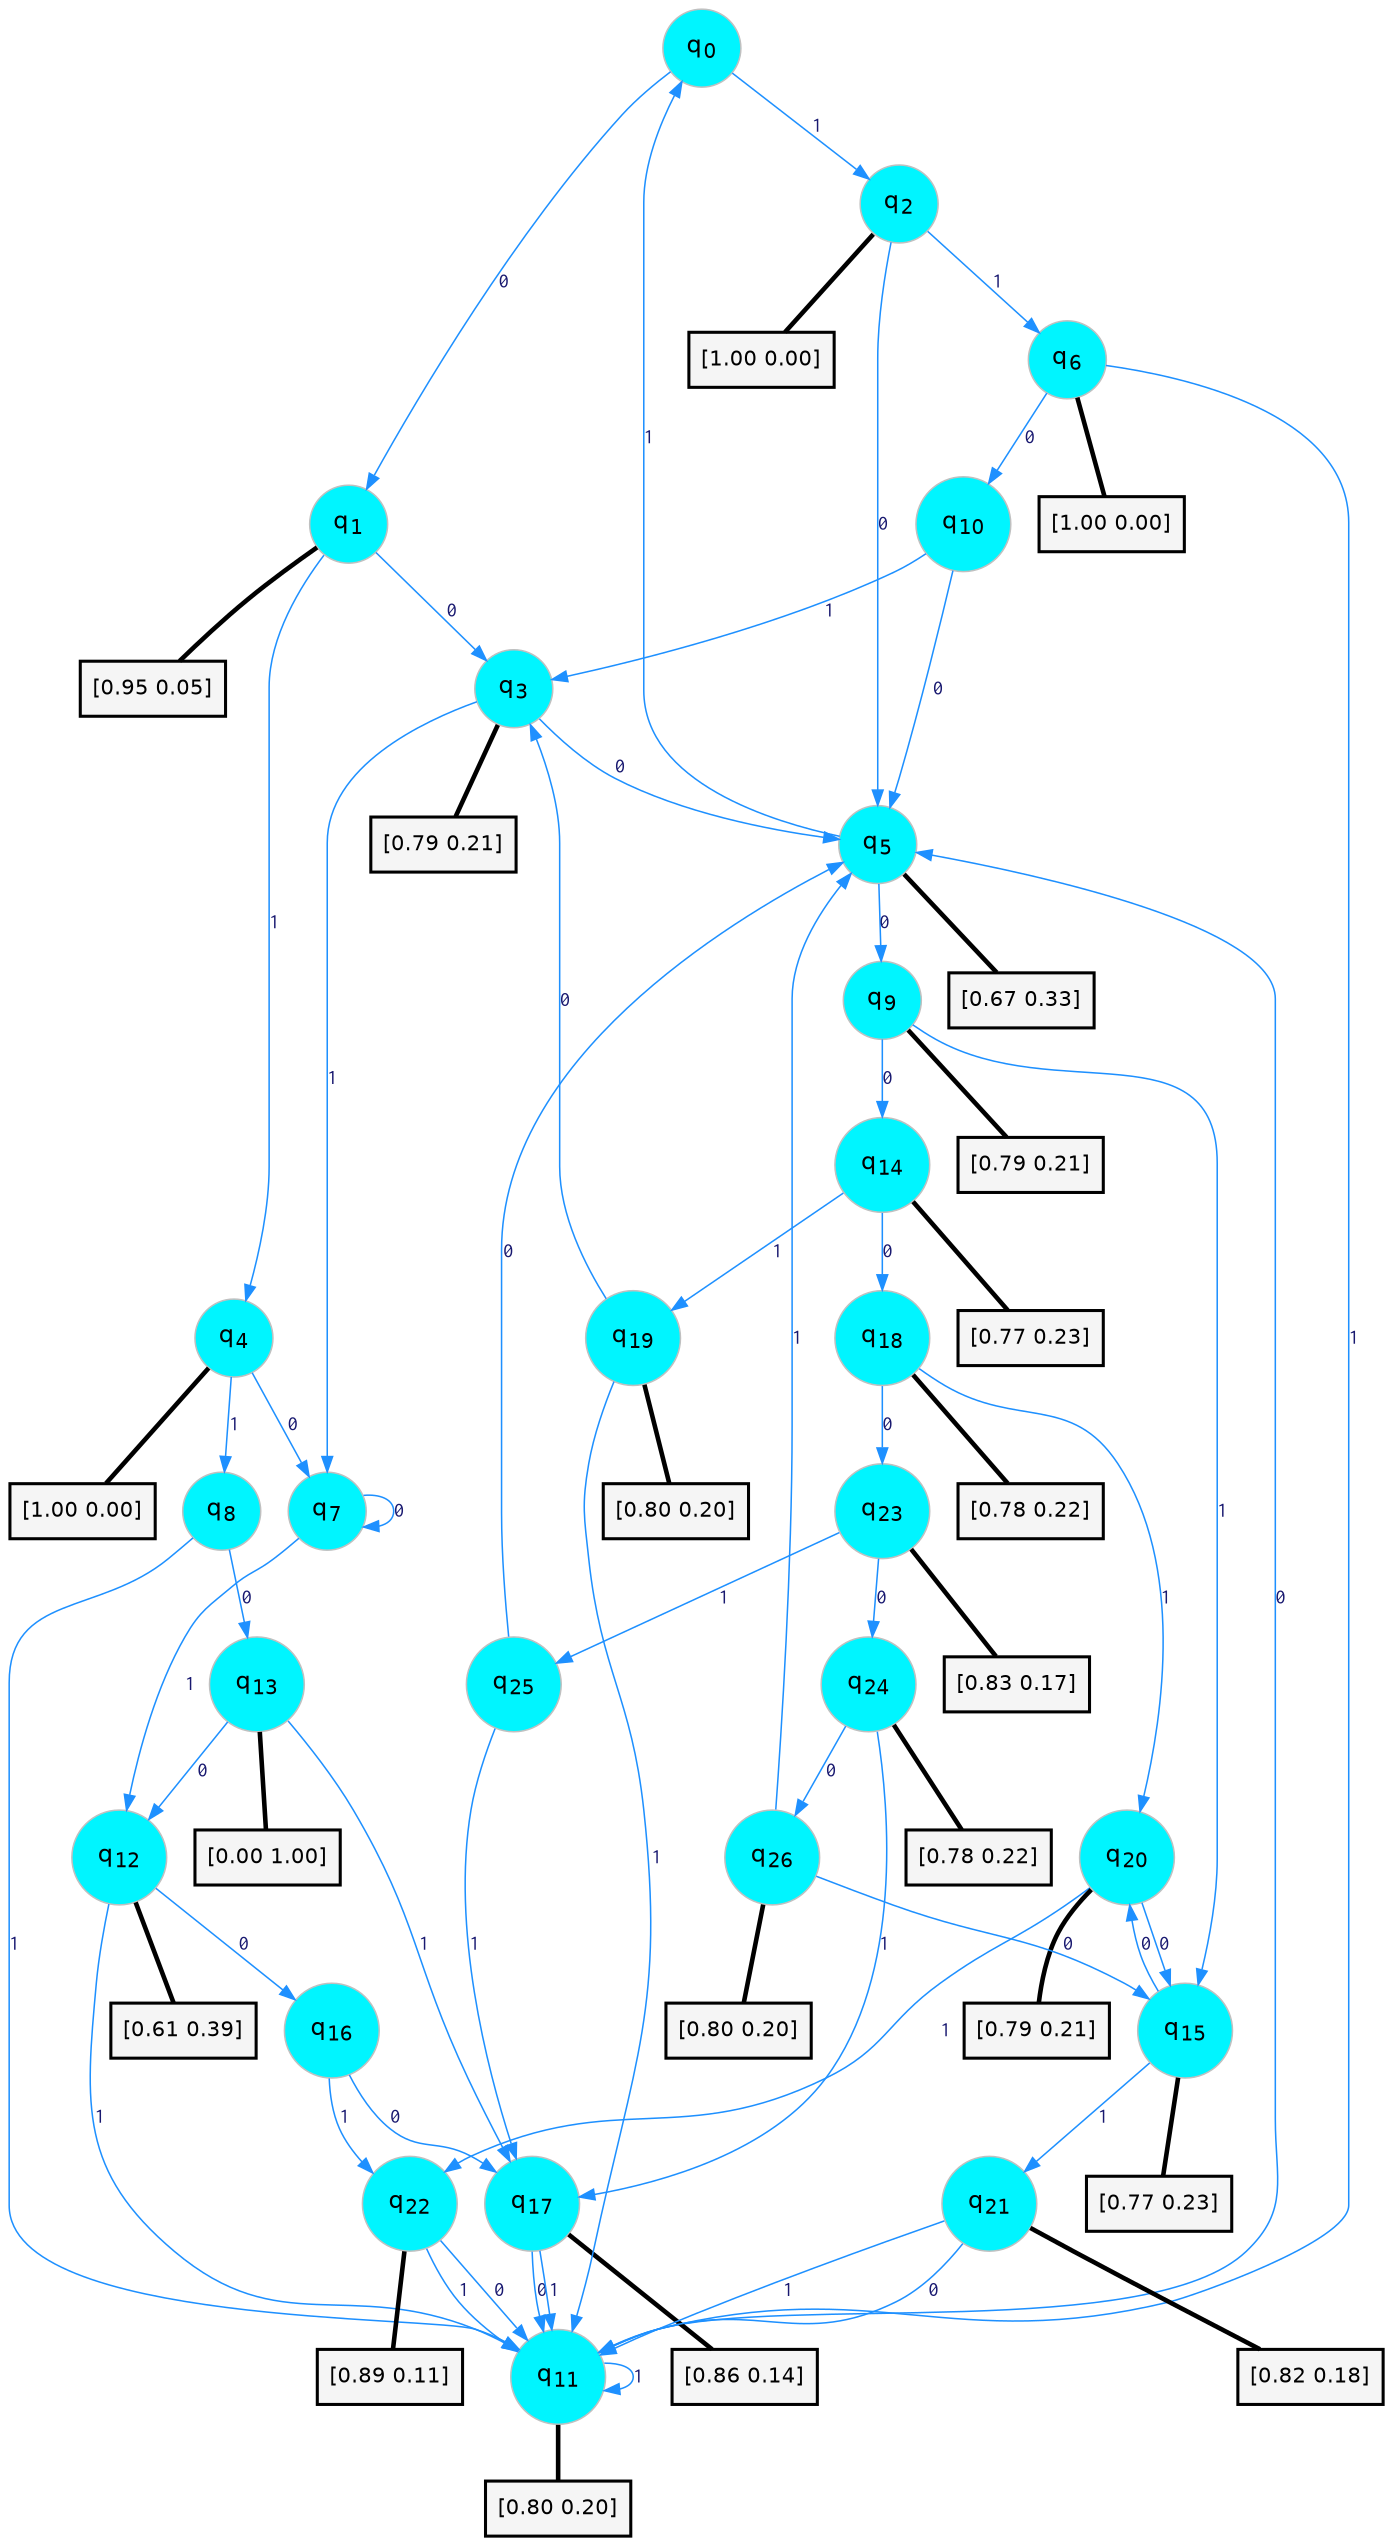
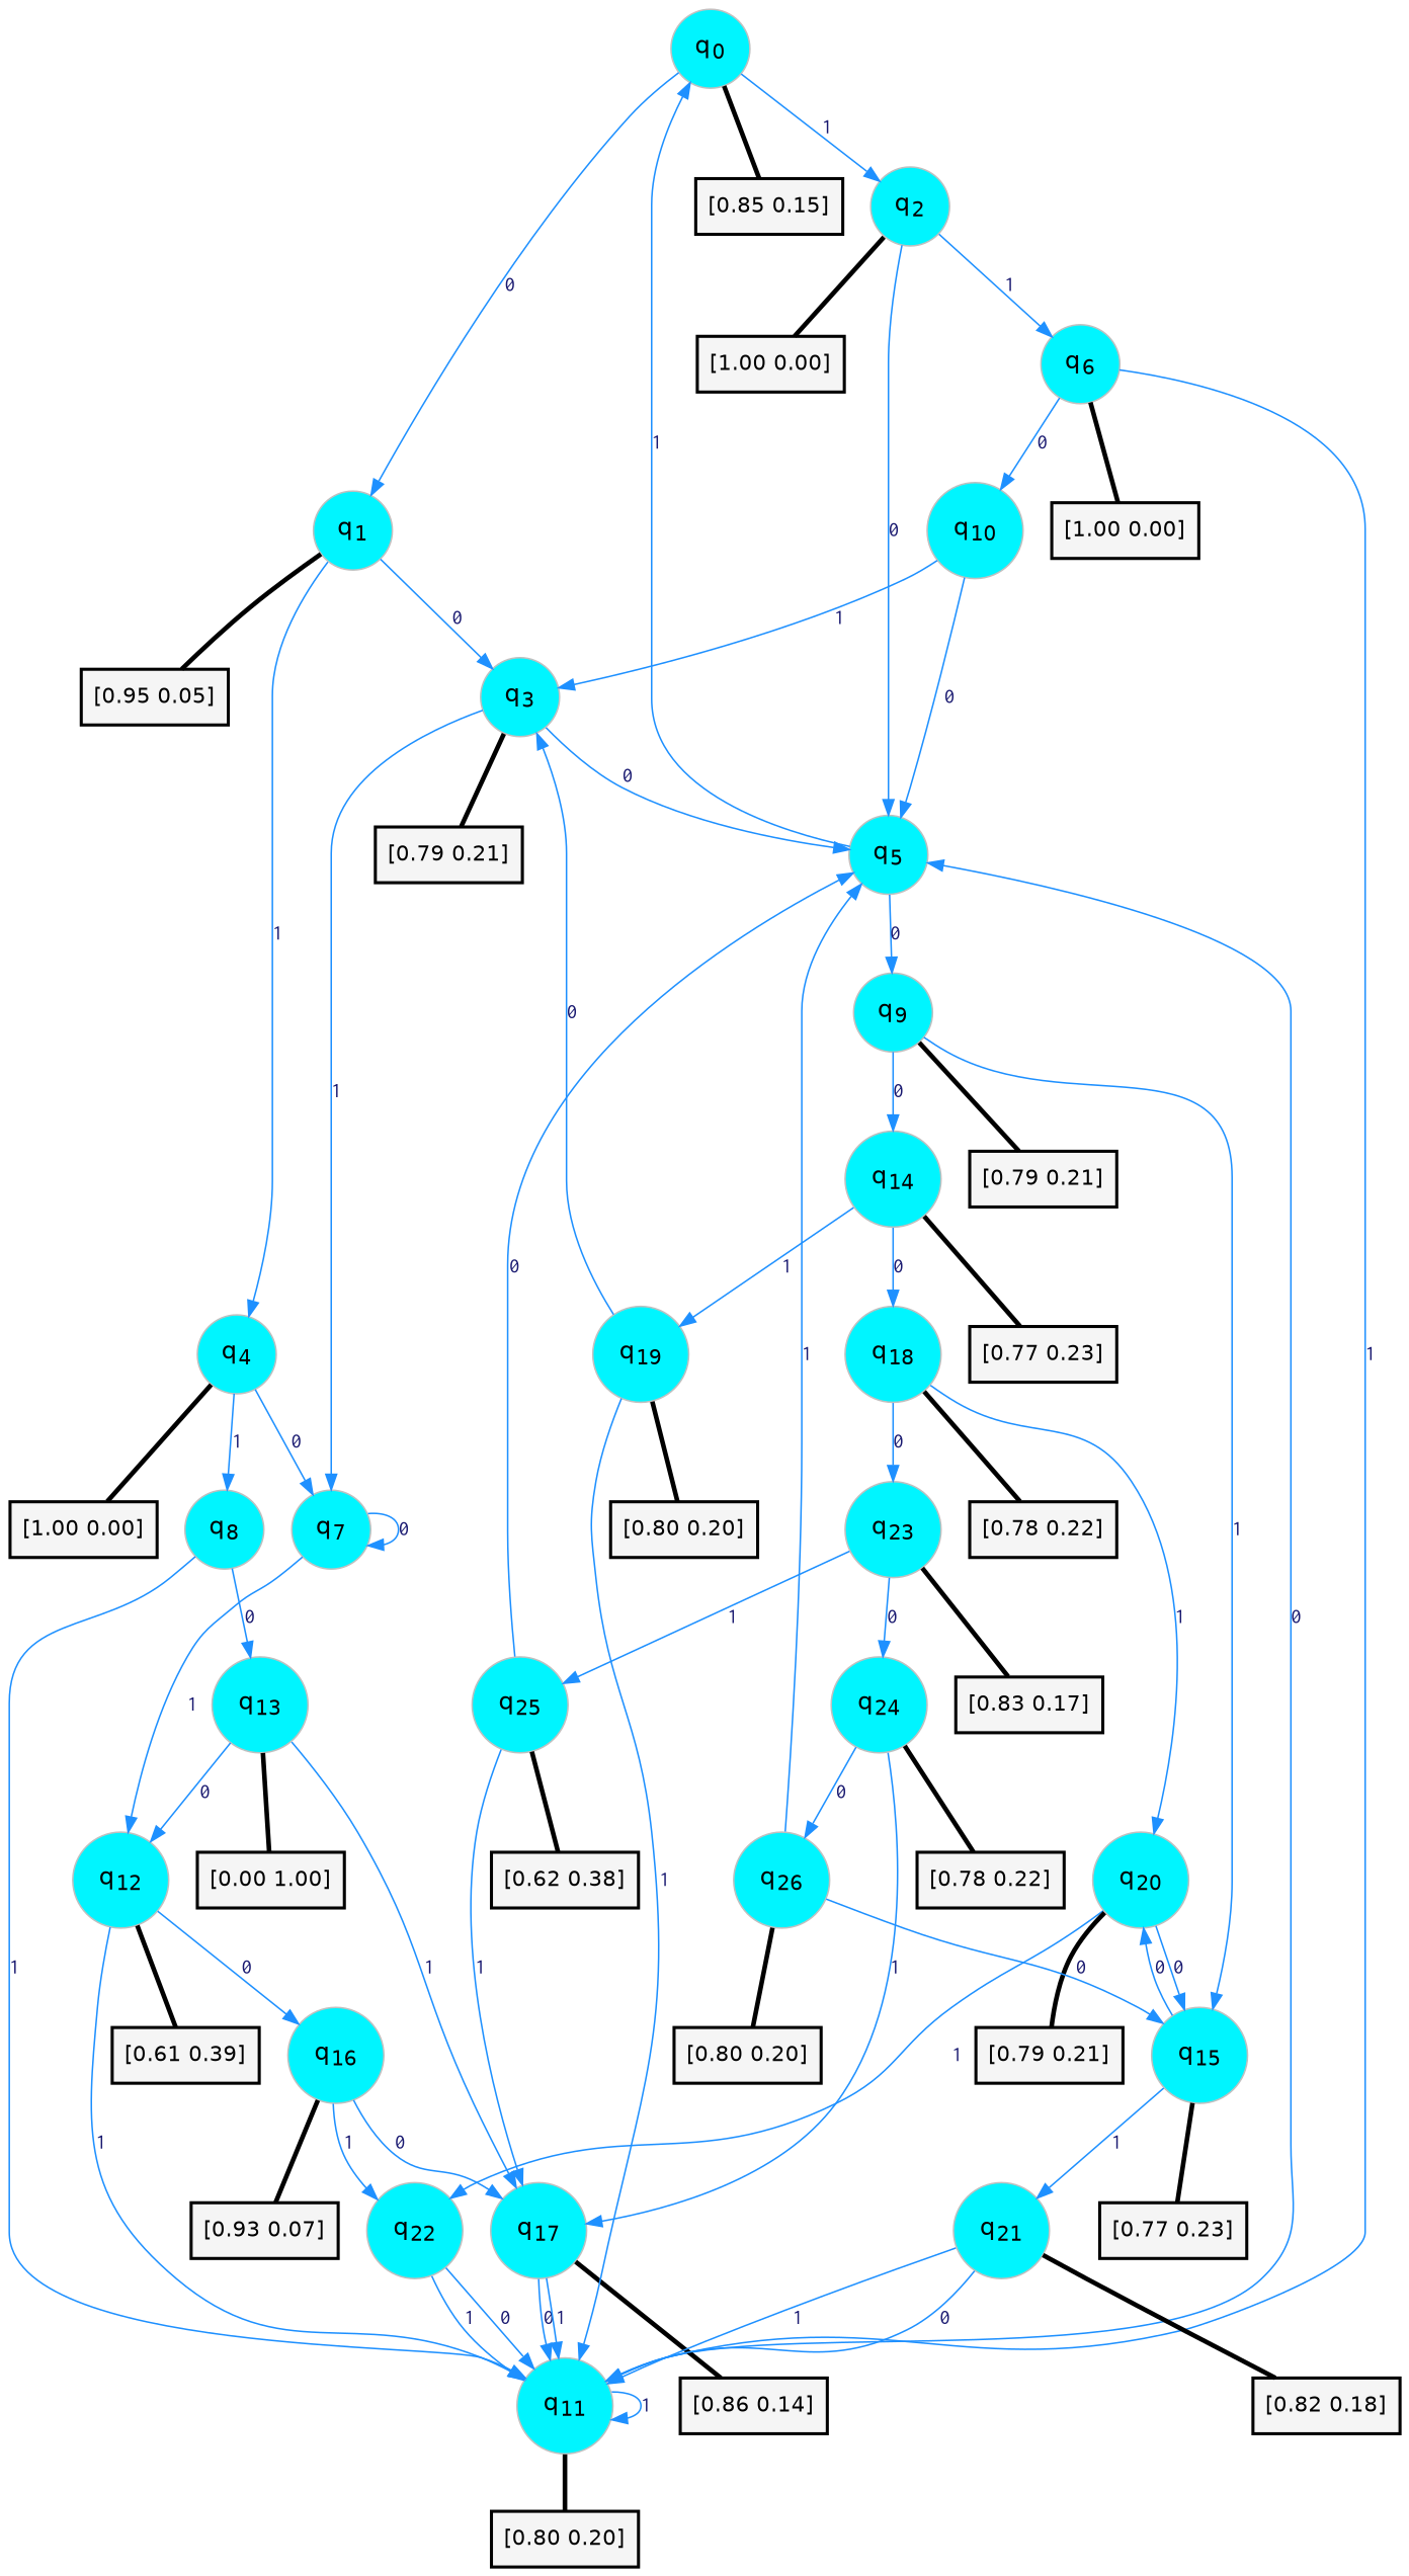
  digraph {
    rankdir=TD
    node [color=gray fillcolor=turquoise1 fontcolor=black fontname=Helvetica fontsize=16 fontweight=bold shape=circle style=filled]
    edge [arrowsize=1 color=dodgerblue1 fontcolor=midnightblue fontname=courier fontweight=bold penwidth=1 style=solid weight=20]
    n1 [label=<q<SUB>0</SUB>>]
    n2 [label=<q<SUB>1</SUB>>]
    n3 [label=<q<SUB>2</SUB>>]
+   n4 [color=black fillcolor=whitesmoke fontsize=14 label="[0.85 0.15]" penwidth=2 shape=box]
    n5 [label=<q<SUB>3</SUB>>]
    n6 [label=<q<SUB>4</SUB>>]
    n7 [color=black fillcolor=whitesmoke fontsize=14 label="[0.95 0.05]" penwidth=2 shape=box]
    n8 [label=<q<SUB>5</SUB>>]
    n9 [label=<q<SUB>6</SUB>>]
    n10 [color=black fillcolor=whitesmoke fontsize=14 label="[1.00 0.00]" penwidth=2 shape=box]
    n11 [label=<q<SUB>7</SUB>>]
    n12 [color=black fillcolor=whitesmoke fontsize=14 label="[0.79 0.21]" penwidth=2 shape=box]
    n13 [label=<q<SUB>8</SUB>>]
    n14 [color=black fillcolor=whitesmoke fontsize=14 label="[1.00 0.00]" penwidth=2 shape=box]
    n15 [label=<q<SUB>9</SUB>>]
-   n16 [color=black fillcolor=whitesmoke fontsize=14 label="[0.67 0.33]" penwidth=2 shape=box]
    n17 [label=<q<SUB>10</SUB>>]
    n18 [label=<q<SUB>11</SUB>>]
    n19 [color=black fillcolor=whitesmoke fontsize=14 label="[1.00 0.00]" penwidth=2 shape=box]
    n20 [label=<q<SUB>12</SUB>>]
    n21 [label=<q<SUB>13</SUB>>]
    n22 [label=<q<SUB>14</SUB>>]
    n23 [label=<q<SUB>15</SUB>>]
    n24 [color=black fillcolor=whitesmoke fontsize=14 label="[0.79 0.21]" penwidth=2 shape=box]
    n25 [color=black fillcolor=whitesmoke fontsize=14 label="[0.80 0.20]" penwidth=2 shape=box]
    n26 [label=<q<SUB>16</SUB>>]
    n27 [color=black fillcolor=whitesmoke fontsize=14 label="[0.61 0.39]" penwidth=2 shape=box]
    n28 [label=<q<SUB>17</SUB>>]
    n29 [color=black fillcolor=whitesmoke fontsize=14 label="[0.00 1.00]" penwidth=2 shape=box]
    n30 [label=<q<SUB>18</SUB>>]
    n31 [label=<q<SUB>19</SUB>>]
    n32 [color=black fillcolor=whitesmoke fontsize=14 label="[0.77 0.23]" penwidth=2 shape=box]
    n33 [label=<q<SUB>20</SUB>>]
    n34 [label=<q<SUB>21</SUB>>]
    n35 [color=black fillcolor=whitesmoke fontsize=14 label="[0.77 0.23]" penwidth=2 shape=box]
    n36 [label=<q<SUB>22</SUB>>]
+   n37 [color=black fillcolor=whitesmoke fontsize=14 label="[0.93 0.07]" penwidth=2 shape=box]
    n38 [color=black fillcolor=whitesmoke fontsize=14 label="[0.86 0.14]" penwidth=2 shape=box]
    n39 [label=<q<SUB>23</SUB>>]
    n40 [color=black fillcolor=whitesmoke fontsize=14 label="[0.78 0.22]" penwidth=2 shape=box]
    n41 [color=black fillcolor=whitesmoke fontsize=14 label="[0.80 0.20]" penwidth=2 shape=box]
    n42 [color=black fillcolor=whitesmoke fontsize=14 label="[0.79 0.21]" penwidth=2 shape=box]
    n43 [color=black fillcolor=whitesmoke fontsize=14 label="[0.82 0.18]" penwidth=2 shape=box]
-   n44 [color=black fillcolor=whitesmoke fontsize=14 label="[0.89 0.11]" penwidth=2 shape=box]
    n45 [label=<q<SUB>24</SUB>>]
    n46 [label=<q<SUB>25</SUB>>]
    n47 [color=black fillcolor=whitesmoke fontsize=14 label="[0.83 0.17]" penwidth=2 shape=box]
    n48 [label=<q<SUB>26</SUB>>]
    n49 [color=black fillcolor=whitesmoke fontsize=14 label="[0.78 0.22]" penwidth=2 shape=box]
+   n50 [color=black fillcolor=whitesmoke fontsize=14 label="[0.62 0.38]" penwidth=2 shape=box]
    n51 [color=black fillcolor=whitesmoke fontsize=14 label="[0.80 0.20]" penwidth=2 shape=box]
    n1 -> n2 [label=0]
    n1 -> n3 [label=1]
+   n1 -> n4 [arrowhead=none color=black penwidth=3]
    n2 -> n5 [label=0]
    n2 -> n6 [label=1]
    n2 -> n7 [arrowhead=none color=black penwidth=3]
    n3 -> n8 [label=0]
    n3 -> n9 [label=1]
    n3 -> n10 [arrowhead=none color=black penwidth=3]
    n5 -> n8 [label=0]
    n5 -> n11 [label=1]
    n5 -> n12 [arrowhead=none color=black penwidth=3]
    n6 -> n11 [label=0]
    n6 -> n13 [label=1]
    n6 -> n14 [arrowhead=none color=black penwidth=3]
    n8 -> n1 [label=1]
    n8 -> n15 [label=0]
-   n8 -> n16 [arrowhead=none color=black penwidth=3]
    n9 -> n17 [label=0]
    n9 -> n18 [label=1]
    n9 -> n19 [arrowhead=none color=black penwidth=3]
    n11 -> n11 [label=0]
    n11 -> n20 [label=1]
    n13 -> n18 [label=1]
    n13 -> n21 [label=0]
    n15 -> n22 [label=0]
    n15 -> n23 [label=1]
    n15 -> n24 [arrowhead=none color=black penwidth=3]
    n17 -> n5 [label=1]
    n17 -> n8 [label=0]
    n18 -> n8 [label=0]
    n18 -> n18 [label=1]
    n18 -> n25 [arrowhead=none color=black penwidth=3]
    n20 -> n18 [label=1]
    n20 -> n26 [label=0]
    n20 -> n27 [arrowhead=none color=black penwidth=3]
    n21 -> n20 [label=0]
    n21 -> n28 [label=1]
    n21 -> n29 [arrowhead=none color=black penwidth=3]
    n22 -> n30 [label=0]
    n22 -> n31 [label=1]
    n22 -> n32 [arrowhead=none color=black penwidth=3]
    n23 -> n33 [label=0]
    n23 -> n34 [label=1]
    n23 -> n35 [arrowhead=none color=black penwidth=3]
    n26 -> n28 [label=0]
    n26 -> n36 [label=1]
+   n26 -> n37 [arrowhead=none color=black penwidth=3]
    n28 -> n18 [label=0]
    n28 -> n18 [label=1]
    n28 -> n38 [arrowhead=none color=black penwidth=3]
    n30 -> n33 [label=1]
    n30 -> n39 [label=0]
    n30 -> n40 [arrowhead=none color=black penwidth=3]
    n31 -> n5 [label=0]
    n31 -> n18 [label=1]
    n31 -> n41 [arrowhead=none color=black penwidth=3]
    n33 -> n23 [label=0]
    n33 -> n36 [label=1]
    n33 -> n42 [arrowhead=none color=black penwidth=3]
    n34 -> n18 [label=0]
    n34 -> n18 [label=1]
    n34 -> n43 [arrowhead=none color=black penwidth=3]
    n36 -> n18 [label=0]
    n36 -> n18 [label=1]
-   n36 -> n44 [arrowhead=none color=black penwidth=3]
    n39 -> n45 [label=0]
    n39 -> n46 [label=1]
    n39 -> n47 [arrowhead=none color=black penwidth=3]
    n45 -> n28 [label=1]
    n45 -> n48 [label=0]
    n45 -> n49 [arrowhead=none color=black penwidth=3]
    n46 -> n8 [label=0]
    n46 -> n28 [label=1]
+   n46 -> n50 [arrowhead=none color=black penwidth=3]
    n48 -> n8 [label=1]
    n48 -> n23 [label=0]
    n48 -> n51 [arrowhead=none color=black penwidth=3]
  }
